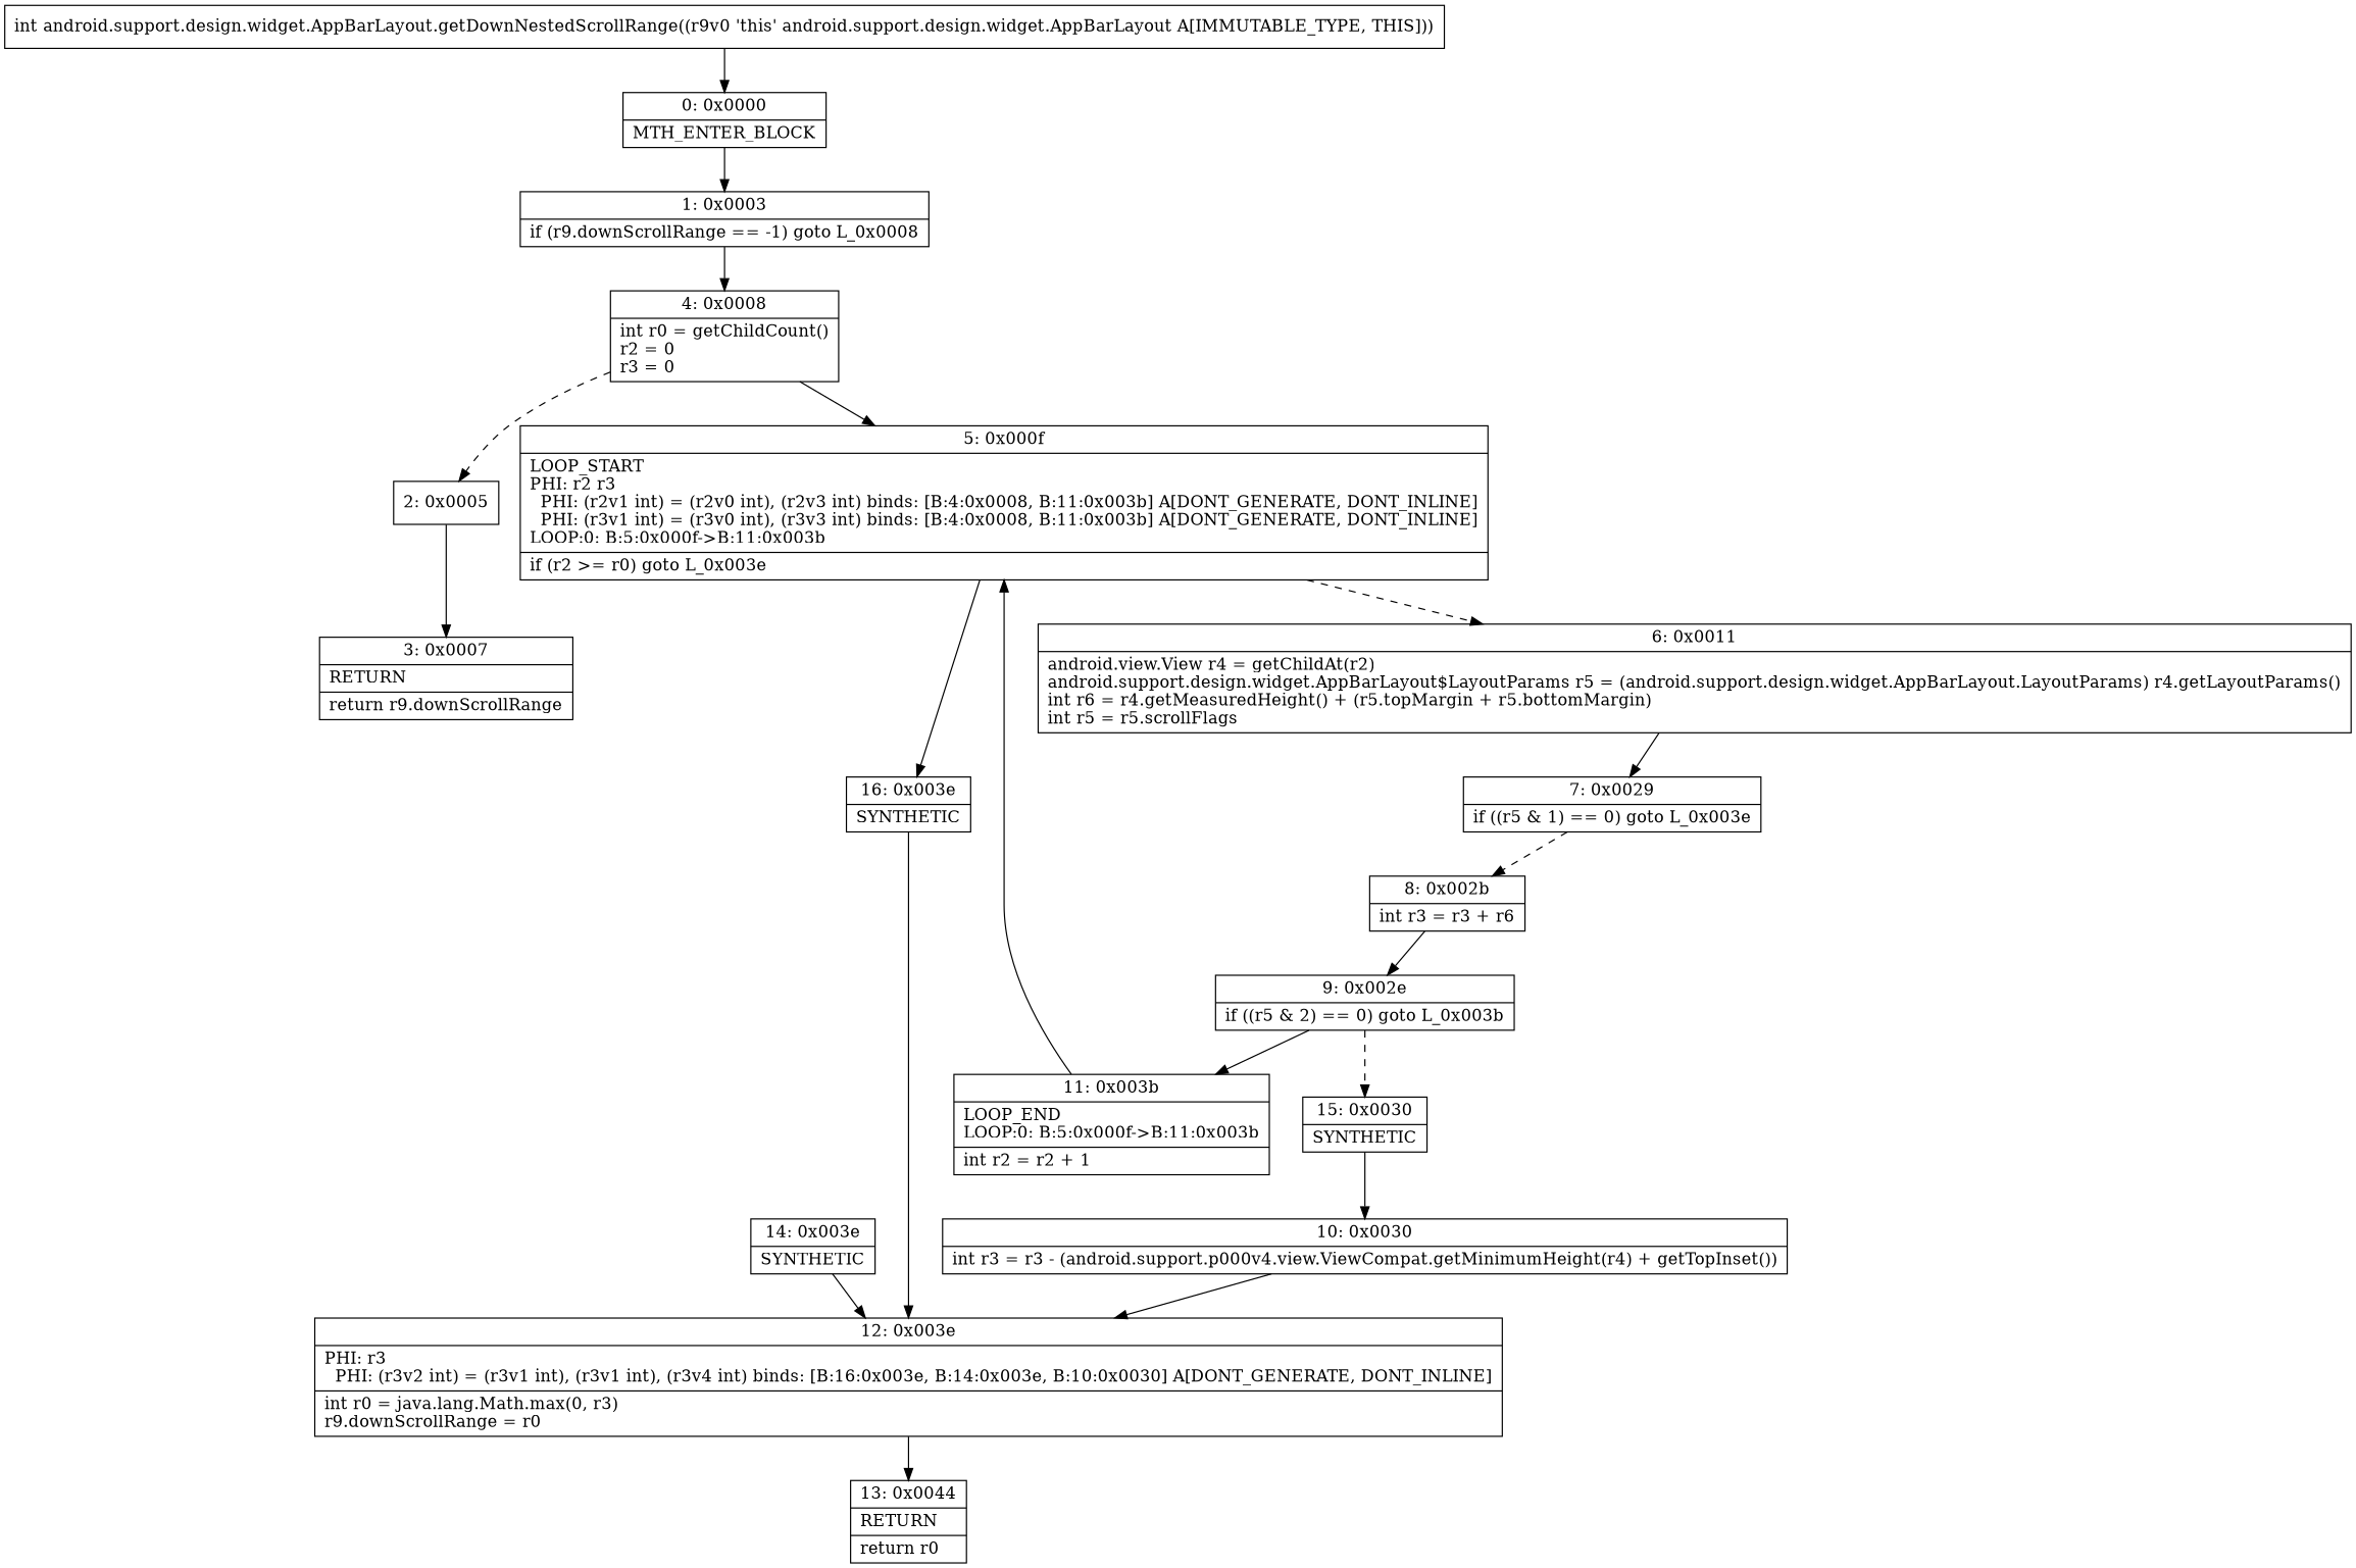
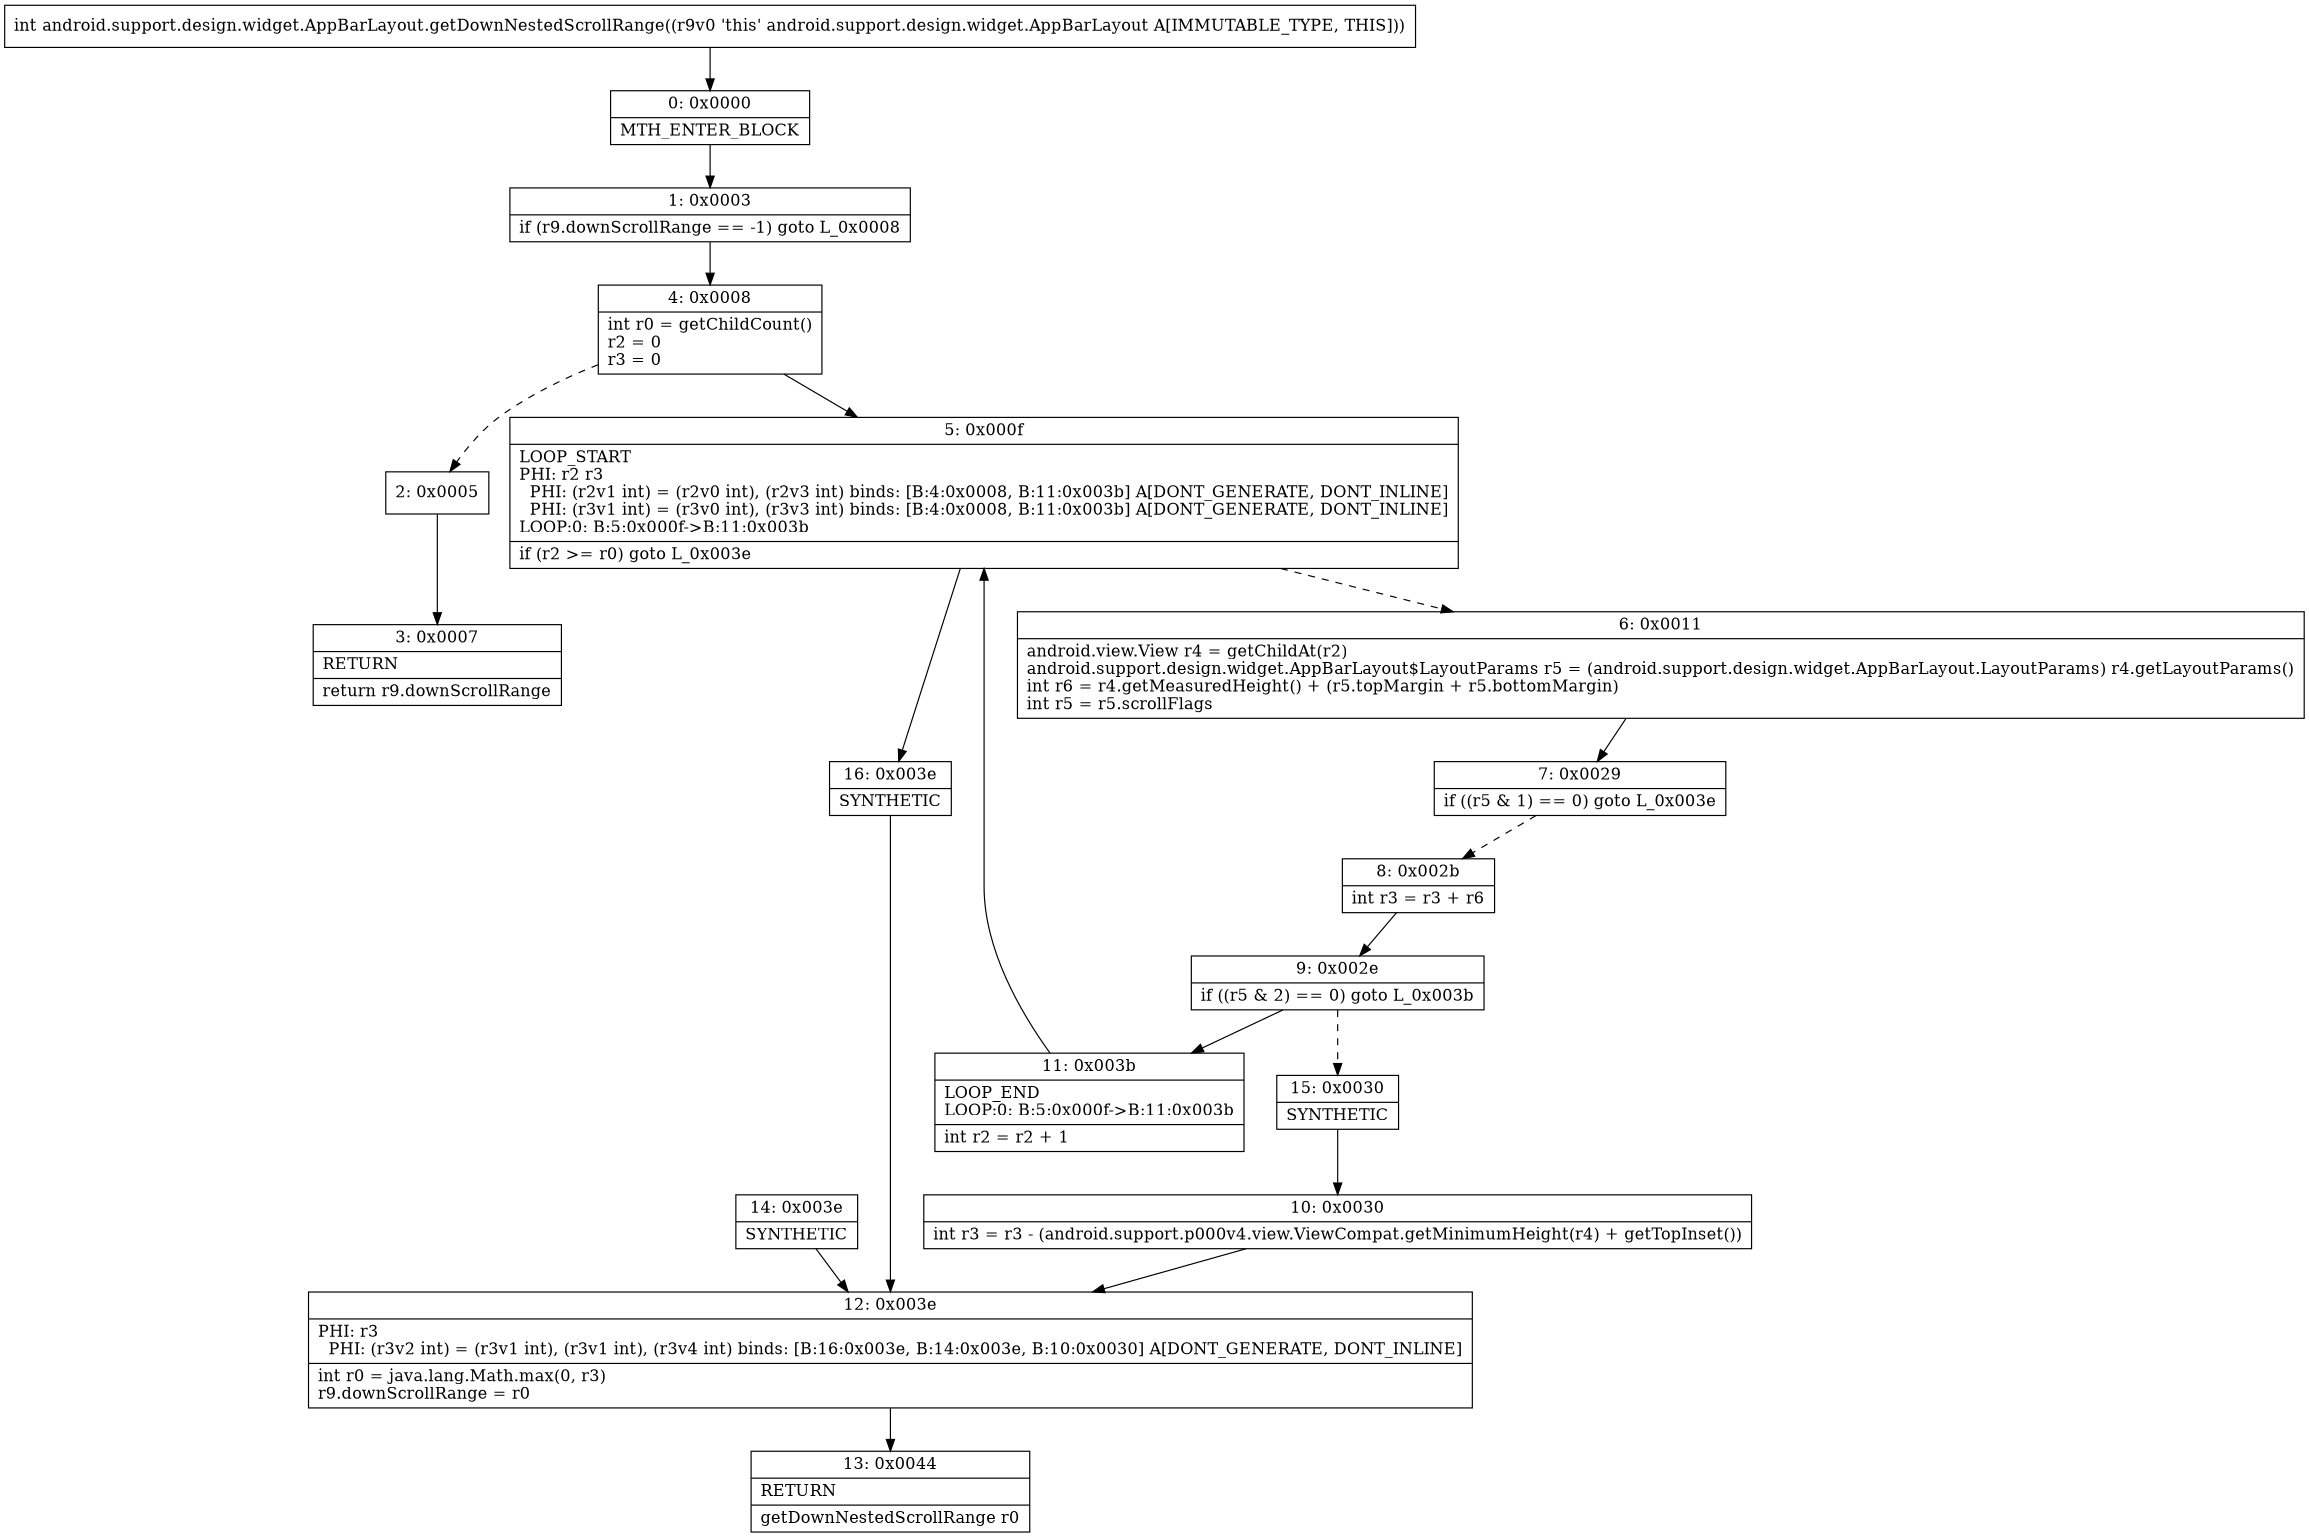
  digraph {
    node [shape=record]
    n1 [label="{0\:\ 0x0000|MTH_ENTER_BLOCK\l}"]
    n2 [label="{1\:\ 0x0003|if (r9.downScrollRange == \-1) goto L_0x0008\l}"]
    n3 [label="{4\:\ 0x0008|int r0 = getChildCount()\lr2 = 0\lr3 = 0\l}"]
    n4 [label="{2\:\ 0x0005}"]
    n5 [label="{3\:\ 0x0007|RETURN\l|return r9.downScrollRange\l}"]
    n6 [label="{5\:\ 0x000f|LOOP_START\lPHI: r2 r3 \l  PHI: (r2v1 int) = (r2v0 int), (r2v3 int) binds: [B:4:0x0008, B:11:0x003b] A[DONT_GENERATE, DONT_INLINE]\l  PHI: (r3v1 int) = (r3v0 int), (r3v3 int) binds: [B:4:0x0008, B:11:0x003b] A[DONT_GENERATE, DONT_INLINE]\lLOOP:0: B:5:0x000f\-\>B:11:0x003b\l|if (r2 \>= r0) goto L_0x003e\l}"]
    n7 [label="{6\:\ 0x0011|android.view.View r4 = getChildAt(r2)\landroid.support.design.widget.AppBarLayout$LayoutParams r5 = (android.support.design.widget.AppBarLayout.LayoutParams) r4.getLayoutParams()\lint r6 = r4.getMeasuredHeight() + (r5.topMargin + r5.bottomMargin)\lint r5 = r5.scrollFlags\l}"]
    n8 [label="{16\:\ 0x003e|SYNTHETIC\l}"]
    n9 [label="{7\:\ 0x0029|if ((r5 & 1) == 0) goto L_0x003e\l}"]
    n10 [label="{12\:\ 0x003e|PHI: r3 \l  PHI: (r3v2 int) = (r3v1 int), (r3v1 int), (r3v4 int) binds: [B:16:0x003e, B:14:0x003e, B:10:0x0030] A[DONT_GENERATE, DONT_INLINE]\l|int r0 = java.lang.Math.max(0, r3)\lr9.downScrollRange = r0\l}"]
    n11 [label="{8\:\ 0x002b|int r3 = r3 + r6\l}"]
    n12 [label="{9\:\ 0x002e|if ((r5 & 2) == 0) goto L_0x003b\l}"]
    n13 [label="{14\:\ 0x003e|SYNTHETIC\l}"]
    n14 [label="{11\:\ 0x003b|LOOP_END\lLOOP:0: B:5:0x000f\-\>B:11:0x003b\l|int r2 = r2 + 1\l}"]
    n15 [label="{15\:\ 0x0030|SYNTHETIC\l}"]
    n16 [label="{10\:\ 0x0030|int r3 = r3 \- (android.support.p000v4.view.ViewCompat.getMinimumHeight(r4) + getTopInset())\l}"]
-   n17 [label="{13\:\ 0x0044|RETURN\l|return r0\l}"]
+   n17 [label="{13\:\ 0x0044|RETURN\l|getDownNestedScrollRange r0\l}"]
    n18 [label="{int android.support.design.widget.AppBarLayout.getDownNestedScrollRange((r9v0 'this' android.support.design.widget.AppBarLayout A[IMMUTABLE_TYPE, THIS])) }"]
    n1 -> n2
    n2 -> n3
    n3 -> n4 [style=dashed]
    n3 -> n6
    n4 -> n5
    n6 -> n7 [style=dashed]
    n6 -> n8
    n7 -> n9
    n8 -> n10
    n9 -> n11 [style=dashed]
    n10 -> n17
    n11 -> n12
    n12 -> n14
    n12 -> n15 [style=dashed]
    n13 -> n10
    n14 -> n6
    n15 -> n16
    n16 -> n10
    n18 -> n1
  }
